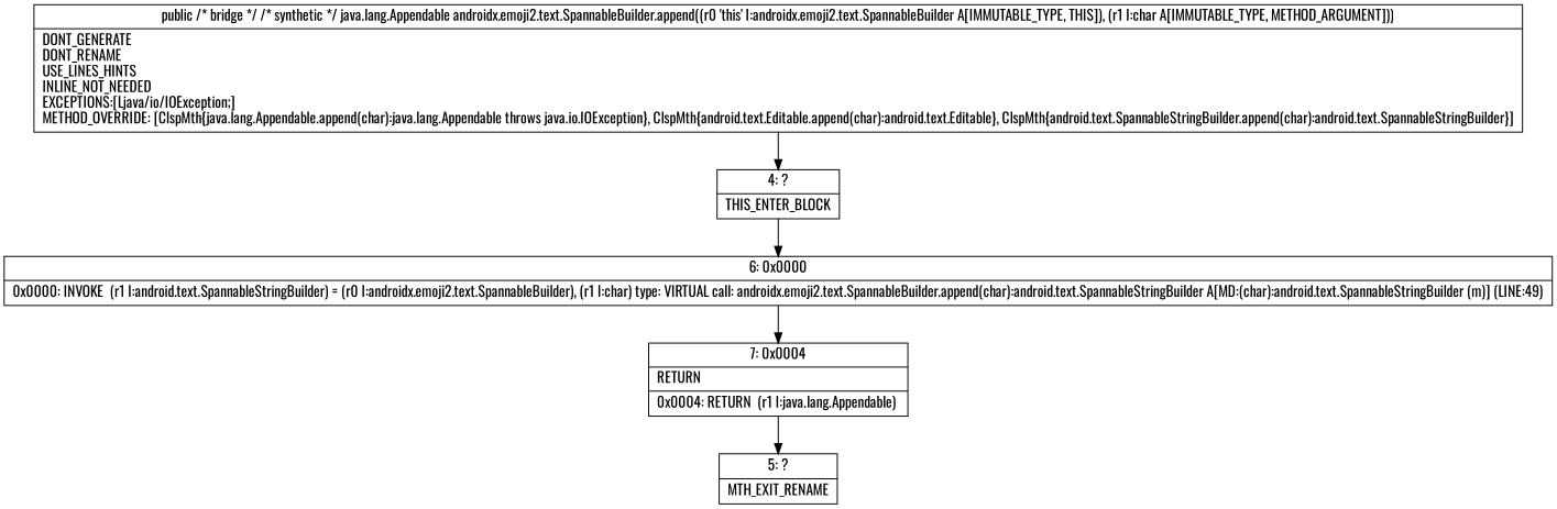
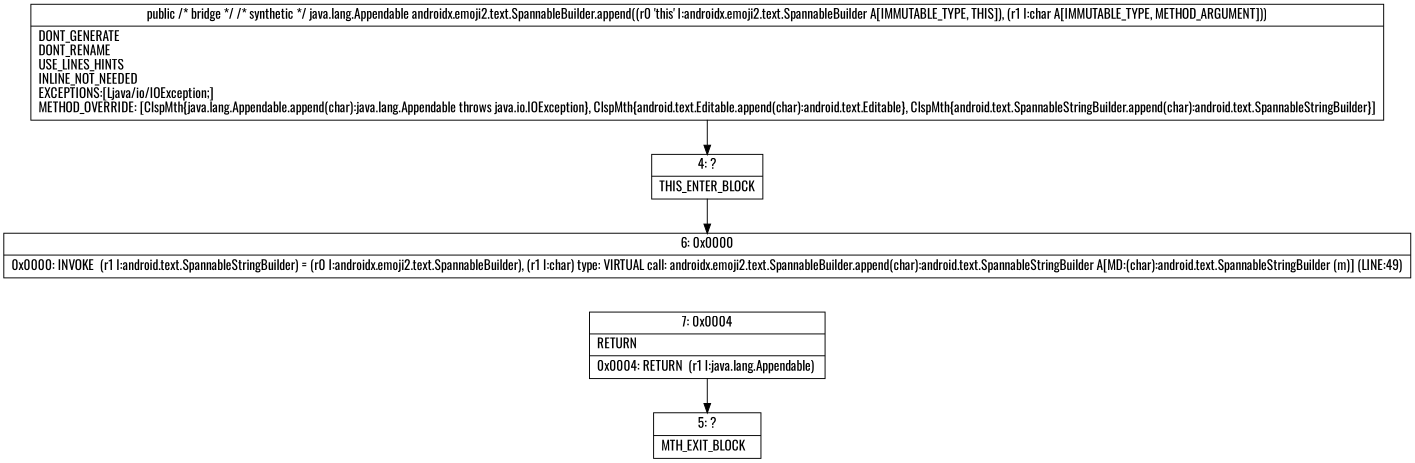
  digraph {
    fontname=Oswald
    node [fontname=Oswald shape=record]
    edge [fontname=Oswald]
    n1 [label="{4\:\ ?|THIS_ENTER_BLOCK\l}"]
    n2 [label="{6\:\ 0x0000|0x0000: INVOKE  (r1 I:android.text.SpannableStringBuilder) = (r0 I:androidx.emoji2.text.SpannableBuilder), (r1 I:char) type: VIRTUAL call: androidx.emoji2.text.SpannableBuilder.append(char):android.text.SpannableStringBuilder A[MD:(char):android.text.SpannableStringBuilder (m)] (LINE:49)\l}"]
    n3 [label="{7\:\ 0x0004|RETURN\l|0x0004: RETURN  (r1 I:java.lang.Appendable) \l}"]
-   n4 [label="{5\:\ ?|MTH_EXIT_RENAME\l}"]
+   n4 [label="{5\:\ ?|MTH_EXIT_BLOCK\l}"]
    n5 [label="{public \/* bridge *\/ \/* synthetic *\/ java.lang.Appendable androidx.emoji2.text.SpannableBuilder.append((r0 'this' I:androidx.emoji2.text.SpannableBuilder A[IMMUTABLE_TYPE, THIS]), (r1 I:char A[IMMUTABLE_TYPE, METHOD_ARGUMENT]))  | DONT_GENERATE\lDONT_RENAME\lUSE_LINES_HINTS\lINLINE_NOT_NEEDED\lEXCEPTIONS:[Ljava\/io\/IOException;]\lMETHOD_OVERRIDE: [ClspMth\{java.lang.Appendable.append(char):java.lang.Appendable throws java.io.IOException\}, ClspMth\{android.text.Editable.append(char):android.text.Editable\}, ClspMth\{android.text.SpannableStringBuilder.append(char):android.text.SpannableStringBuilder\}]\l}"]
    n1 -> n2
-   n2 -> n3
    n3 -> n4
    n5 -> n1
  }
